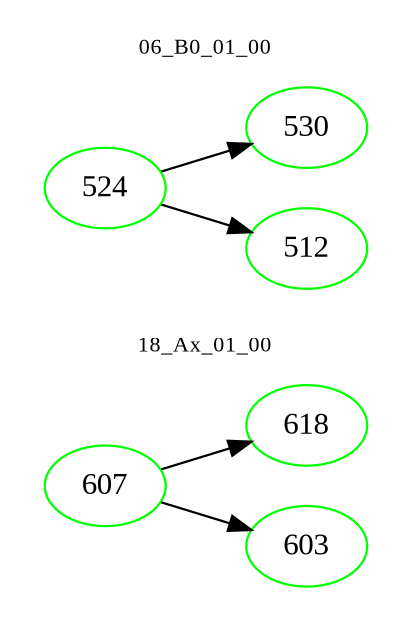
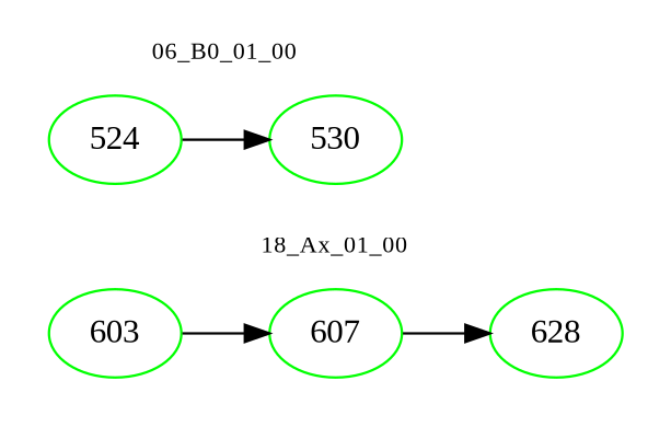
  digraph {
    fontname="Liberation Serif"
    rankdir=LR
    node [color=green fontname="Liberation Serif"]
    edge [color=black fontname="Liberation Serif"]
    n1 [label=607]
    n2 [label=603]
-   n3 [label=618]
+   n3 [label=628]
    n4 [label=524]
-   n5 [label=512]
    n6 [label=530]
    subgraph cluster_1 {
      color=white
      fontsize=10
      label="18_Ax_01_00"
      n1
      n2
      n3
    }
    subgraph cluster_2 {
      color=white
      fontsize=10
      label="06_B0_01_00"
      n4
-     n5
      n6
    }
-   n1 -> n2
+   n2 -> n1
    n1 -> n3
-   n4 -> n5
    n4 -> n6
  }
